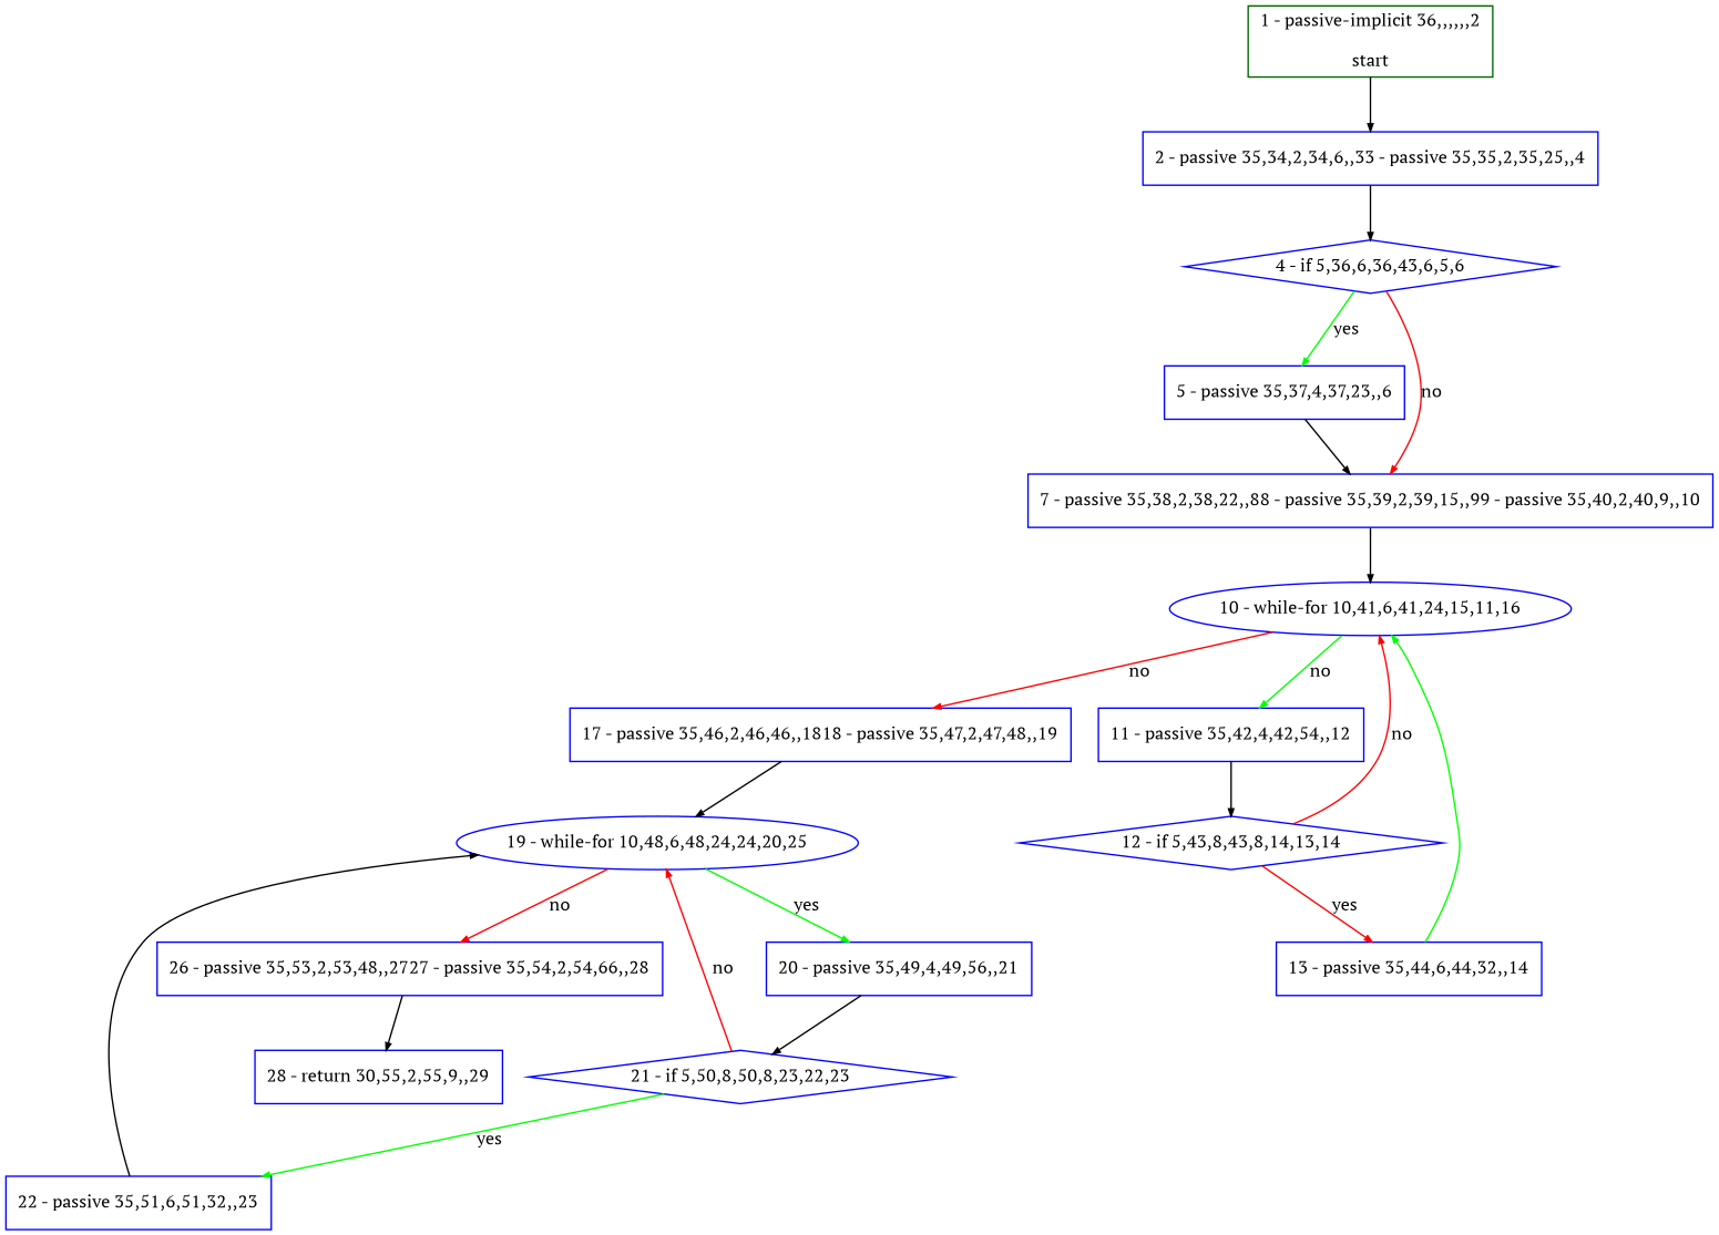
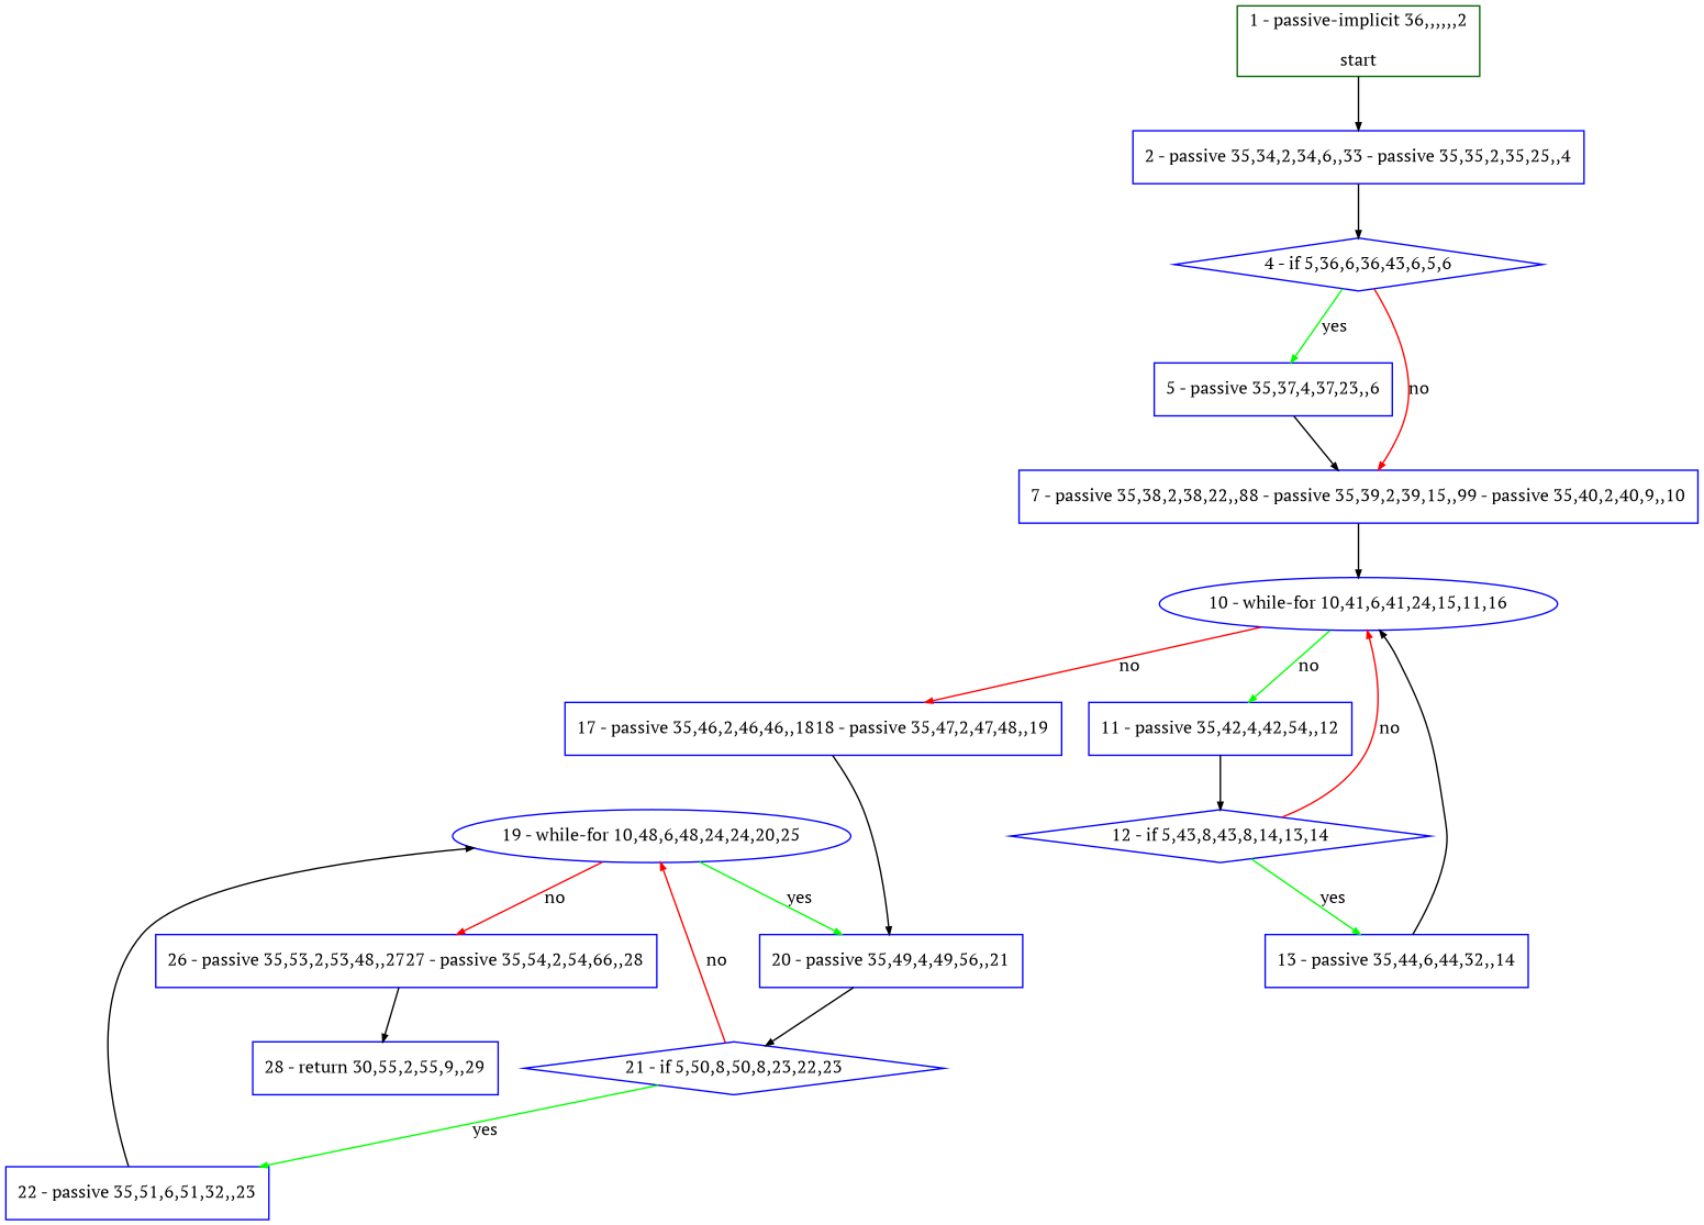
  digraph {
    bgcolor=white
    compound=true
    fillcolor="#FFFFCC"
    fontname="PT Serif"
    fontsize=12
    pack=true
    packmode=clust
    style="rounded,filled"
    node [color="#0000ff" compound=true fillcolor="#ffffff" fixedsize=false fontname="PT Serif" fontsize=12 node_initialized=no shape=box style=filled]
    edge [arrowhead=normal arrowsize=0.5 arrowtail=none color="#000000" compound=true dir=forward fontcolor=black fontname="PT Serif" fontsize=12]
    n1 [label="2 - passive 35,34,2,34,6,,33 - passive 35,35,2,35,25,,4"]
    n2 [label="4 - if 5,36,6,36,43,6,5,6" shape=diamond]
    n3 [label="5 - passive 35,37,4,37,23,,6"]
    n4 [label="7 - passive 35,38,2,38,22,,88 - passive 35,39,2,39,15,,99 - passive 35,40,2,40,9,,10"]
    n5 [color="#006400" label="1 - passive-implicit 36,,,,,,2\n\nstart"]
    n6 [label="10 - while-for 10,41,6,41,24,15,11,16" shape=oval]
    n7 [label="11 - passive 35,42,4,42,54,,12"]
    n8 [label="17 - passive 35,46,2,46,46,,1818 - passive 35,47,2,47,48,,19"]
    n9 [label="12 - if 5,43,8,43,8,14,13,14" shape=diamond]
    n10 [label="19 - while-for 10,48,6,48,24,24,20,25" shape=oval]
    n11 [label="13 - passive 35,44,6,44,32,,14"]
    n12 [label="20 - passive 35,49,4,49,56,,21"]
    n13 [label="26 - passive 35,53,2,53,48,,2727 - passive 35,54,2,54,66,,28"]
    n14 [label="21 - if 5,50,8,50,8,23,22,23" shape=diamond]
    n15 [label="28 - return 30,55,2,55,9,,29"]
    n16 [label="22 - passive 35,51,6,51,32,,23"]
    n1 -> n2
    n2 -> n3 [color="#00ff00" label=yes]
    n2 -> n4 [color="#ff0000" label=no]
    n3 -> n4
    n4 -> n6
    n5 -> n1
    n6 -> n7 [color="#00ff00" label=no]
    n6 -> n8 [color="#ff0000" label=no]
    n7 -> n9
-   n8 -> n10
+   n8 -> n12
    n9 -> n6 [color="#ff0000" label=no]
-   n9 -> n11 [color="#ff0000" label=yes]
+   n9 -> n11 [color="#00ff00" label=yes]
    n10 -> n12 [color="#00ff00" label=yes]
    n10 -> n13 [color="#ff0000" label=no]
-   n11 -> n6 [color="#00ff00"]
+   n11 -> n6
    n12 -> n14
    n13 -> n15
    n14 -> n10 [color="#ff0000" label=no]
    n14 -> n16 [color="#00ff00" label=yes]
    n16 -> n10
  }
